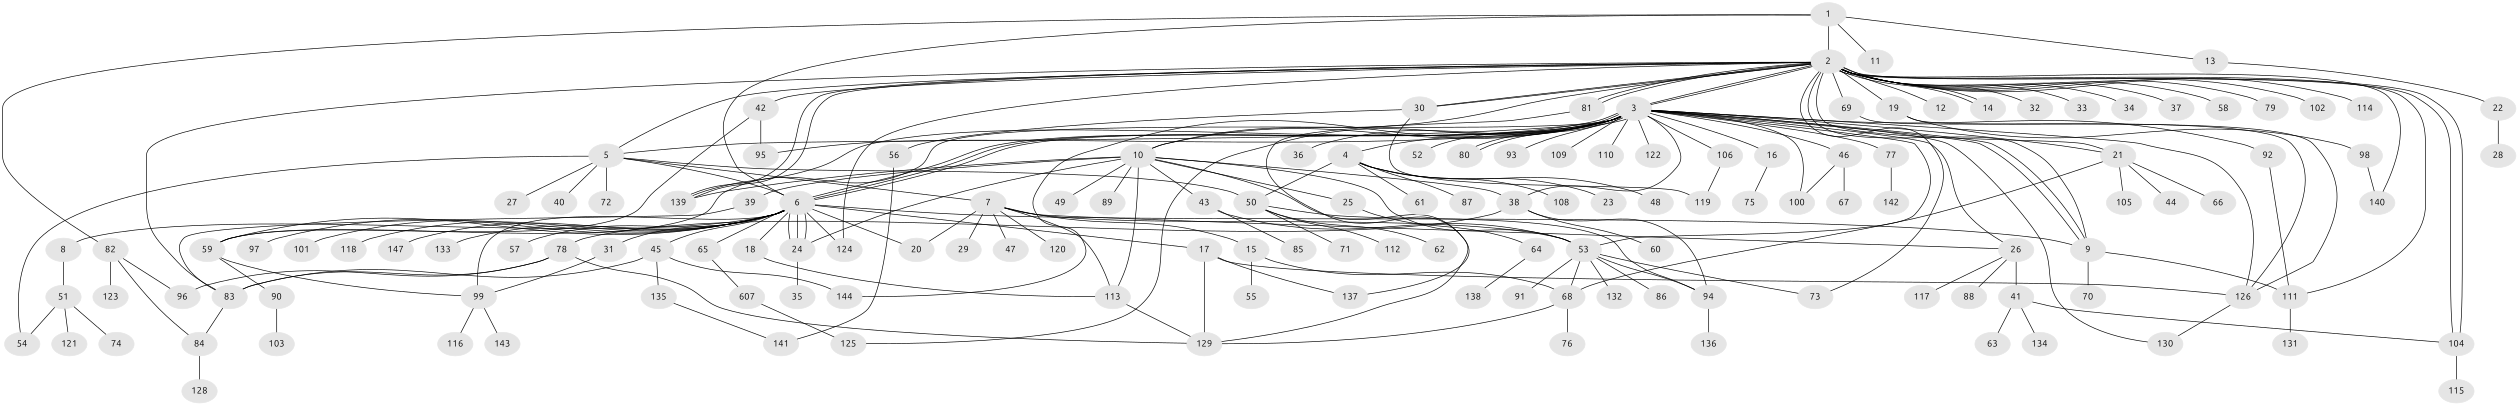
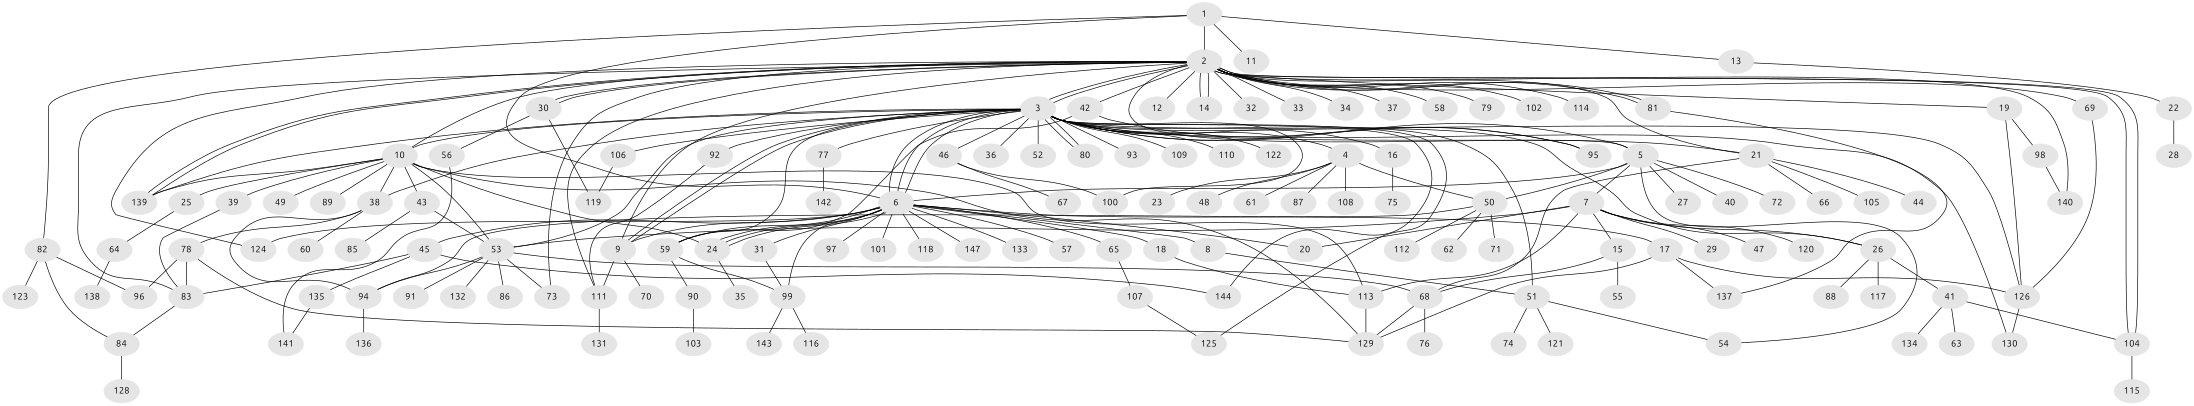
  graph {
    fontname=Ubuntu
    node [color=gray90 fontname=Ubuntu style=filled]
    edge [fontname=Ubuntu]
    1
    2
    6
    11
    13
    82
    3
    5
    9
    10
    12
    14
    19
    21
    30
    32
    33
    34
    37
    42
    58
    69
    73
    79
    81
    83
    102
    104
    111
    114
    124
    139
    140
    59
    8
    17
    18
    20
    24
    31
    45
    57
    65
    97
    99
    101
    118
    n48 [label=147]
    133
    22
    96
    84
    123
    4
    16
    26
    36
    38
    46
    51
    52
    53
    77
    80
    92
    93
    95
    100
    106
    109
    110
    122
    125
    126
    130
    144
    50
    7
    27
    40
    54
    72
    70
    113
    25
    39
    43
    49
    89
    129
    98
    68
    44
    66
    105
    56
    119
    137
    115
    131
    23
    48
    61
    87
    108
    75
    41
    88
    117
    60
    78
    94
    67
    74
    121
    86
    91
    132
    90
    142
    62
    71
    112
    15
    29
    47
    120
    35
    135
-   107 [label=607]
+   107
    116
    143
    55
    64
    85
    28
    76
    138
    63
    134
    141
    136
    103
    128
    1 -- 2
    1 -- 6
    1 -- 11
    1 -- 13
    1 -- 82
    2 -- 3
    2 -- 3
    2 -- 5
    2 -- 9
    2 -- 10
    2 -- 12
    2 -- 14
    2 -- 14
    2 -- 19
    2 -- 21
    2 -- 30
    2 -- 30
    2 -- 32
    2 -- 33
    2 -- 34
    2 -- 37
    2 -- 42
    2 -- 58
    2 -- 69
    2 -- 73
    2 -- 79
    2 -- 81
    2 -- 81
    2 -- 83
    2 -- 102
    2 -- 104
    2 -- 104
    2 -- 111
    2 -- 114
    2 -- 124
    2 -- 139
    2 -- 139
    2 -- 140
    6 -- 9
    6 -- 124
    6 -- 59
    6 -- 8
    6 -- 17
    6 -- 18
    6 -- 20
    6 -- 24
    6 -- 24
    6 -- 24
    6 -- 31
    6 -- 45
    6 -- 57
    6 -- 65
    6 -- 97
    6 -- 99
    6 -- 101
    6 -- 118
    6 -- n48
    6 -- 133
    13 -- 22
    82 -- 96
    82 -- 84
    82 -- 123
    3 -- 6
    3 -- 6
    3 -- 6
    3 -- 5
    3 -- 9
    3 -- 9
    3 -- 10
    3 -- 21
    3 -- 139
    3 -- 59
    3 -- 4
    3 -- 16
    3 -- 26
    3 -- 36
    3 -- 38
    3 -- 46
+   3 -- 51
    3 -- 52
    3 -- 53
    3 -- 77
    3 -- 80
    3 -- 80
    3 -- 92
    3 -- 93
    3 -- 95
    3 -- 100
    3 -- 106
    3 -- 109
    3 -- 110
    3 -- 122
    3 -- 125
    3 -- 126
    3 -- 130
    3 -- 144
    5 -- 6
    5 -- 50
    5 -- 7
    5 -- 27
    5 -- 40
    5 -- 54
    5 -- 72
    9 -- 111
    9 -- 70
    10 -- 139
    10 -- 24
    10 -- 38
    10 -- 53
    10 -- 113
    10 -- 25
    10 -- 39
    10 -- 43
    10 -- 49
    10 -- 89
    10 -- 129
    19 -- 126
    19 -- 98
    21 -- 68
    21 -- 44
    21 -- 66
    21 -- 105
    30 -- 56
    30 -- 119
    42 -- 59
    42 -- 95
    69 -- 126
    81 -- 137
    83 -- 84
    104 -- 115
    111 -- 131
    59 -- 99
    59 -- 90
    8 -- 51
    17 -- 126
    17 -- 129
    17 -- 137
    18 -- 113
    24 -- 35
    31 -- 99
    45 -- 83
    45 -- 144
    45 -- 135
    65 -- 107
    99 -- 116
    99 -- 143
    22 -- 28
    84 -- 128
    4 -- 50
    4 -- 23
    4 -- 48
    4 -- 61
    4 -- 87
    4 -- 108
    16 -- 75
    26 -- 41
    26 -- 88
    26 -- 117
    38 -- 60
    38 -- 78
    38 -- 94
    46 -- 100
    46 -- 67
    51 -- 54
    51 -- 74
    51 -- 121
    53 -- 73
    53 -- 68
    53 -- 94
    53 -- 86
    53 -- 91
    53 -- 132
    77 -- 142
    92 -- 111
    106 -- 119
    126 -- 130
    50 -- 94
    50 -- 62
    50 -- 71
    50 -- 112
    7 -- 20
    7 -- 26
    7 -- 53
    7 -- 113
    7 -- 15
    7 -- 29
    7 -- 47
    7 -- 120
    113 -- 129
    25 -- 64
    39 -- 83
    43 -- 53
    43 -- 85
    98 -- 140
    68 -- 129
    68 -- 76
    56 -- 141
    41 -- 104
    41 -- 63
    41 -- 134
    78 -- 83
    78 -- 96
    78 -- 129
    94 -- 136
    90 -- 103
    15 -- 68
    15 -- 55
    135 -- 141
    107 -- 125
    64 -- 138
  }
